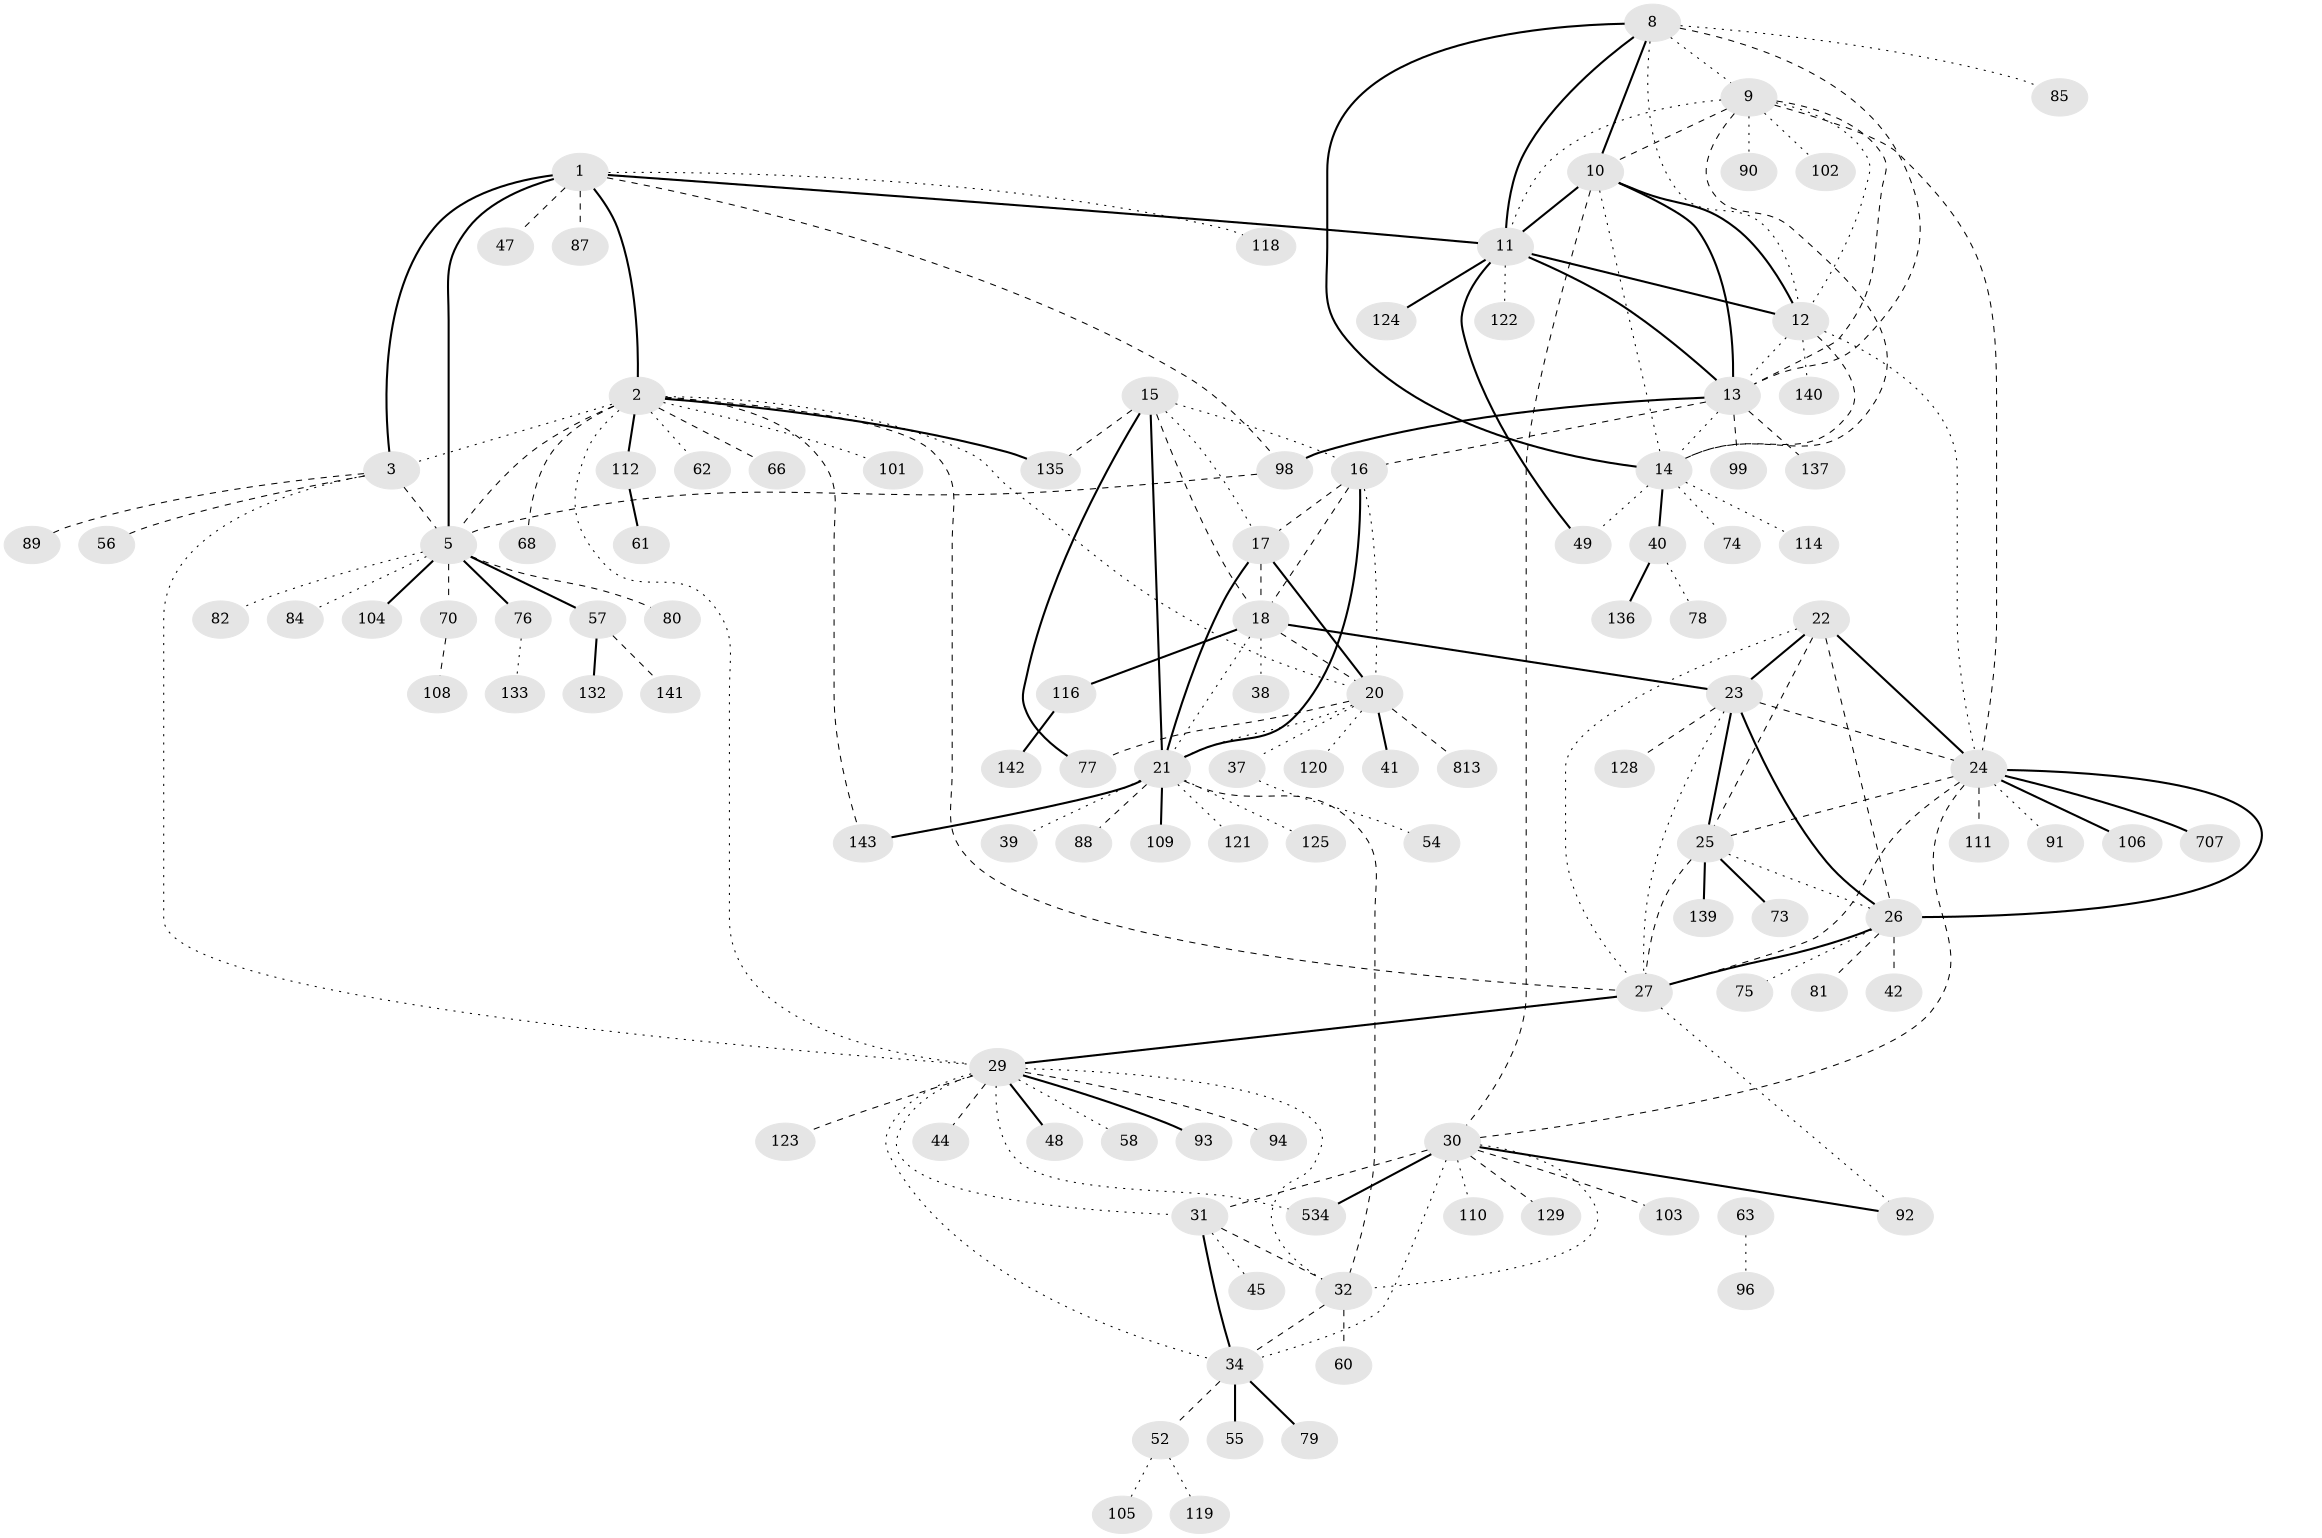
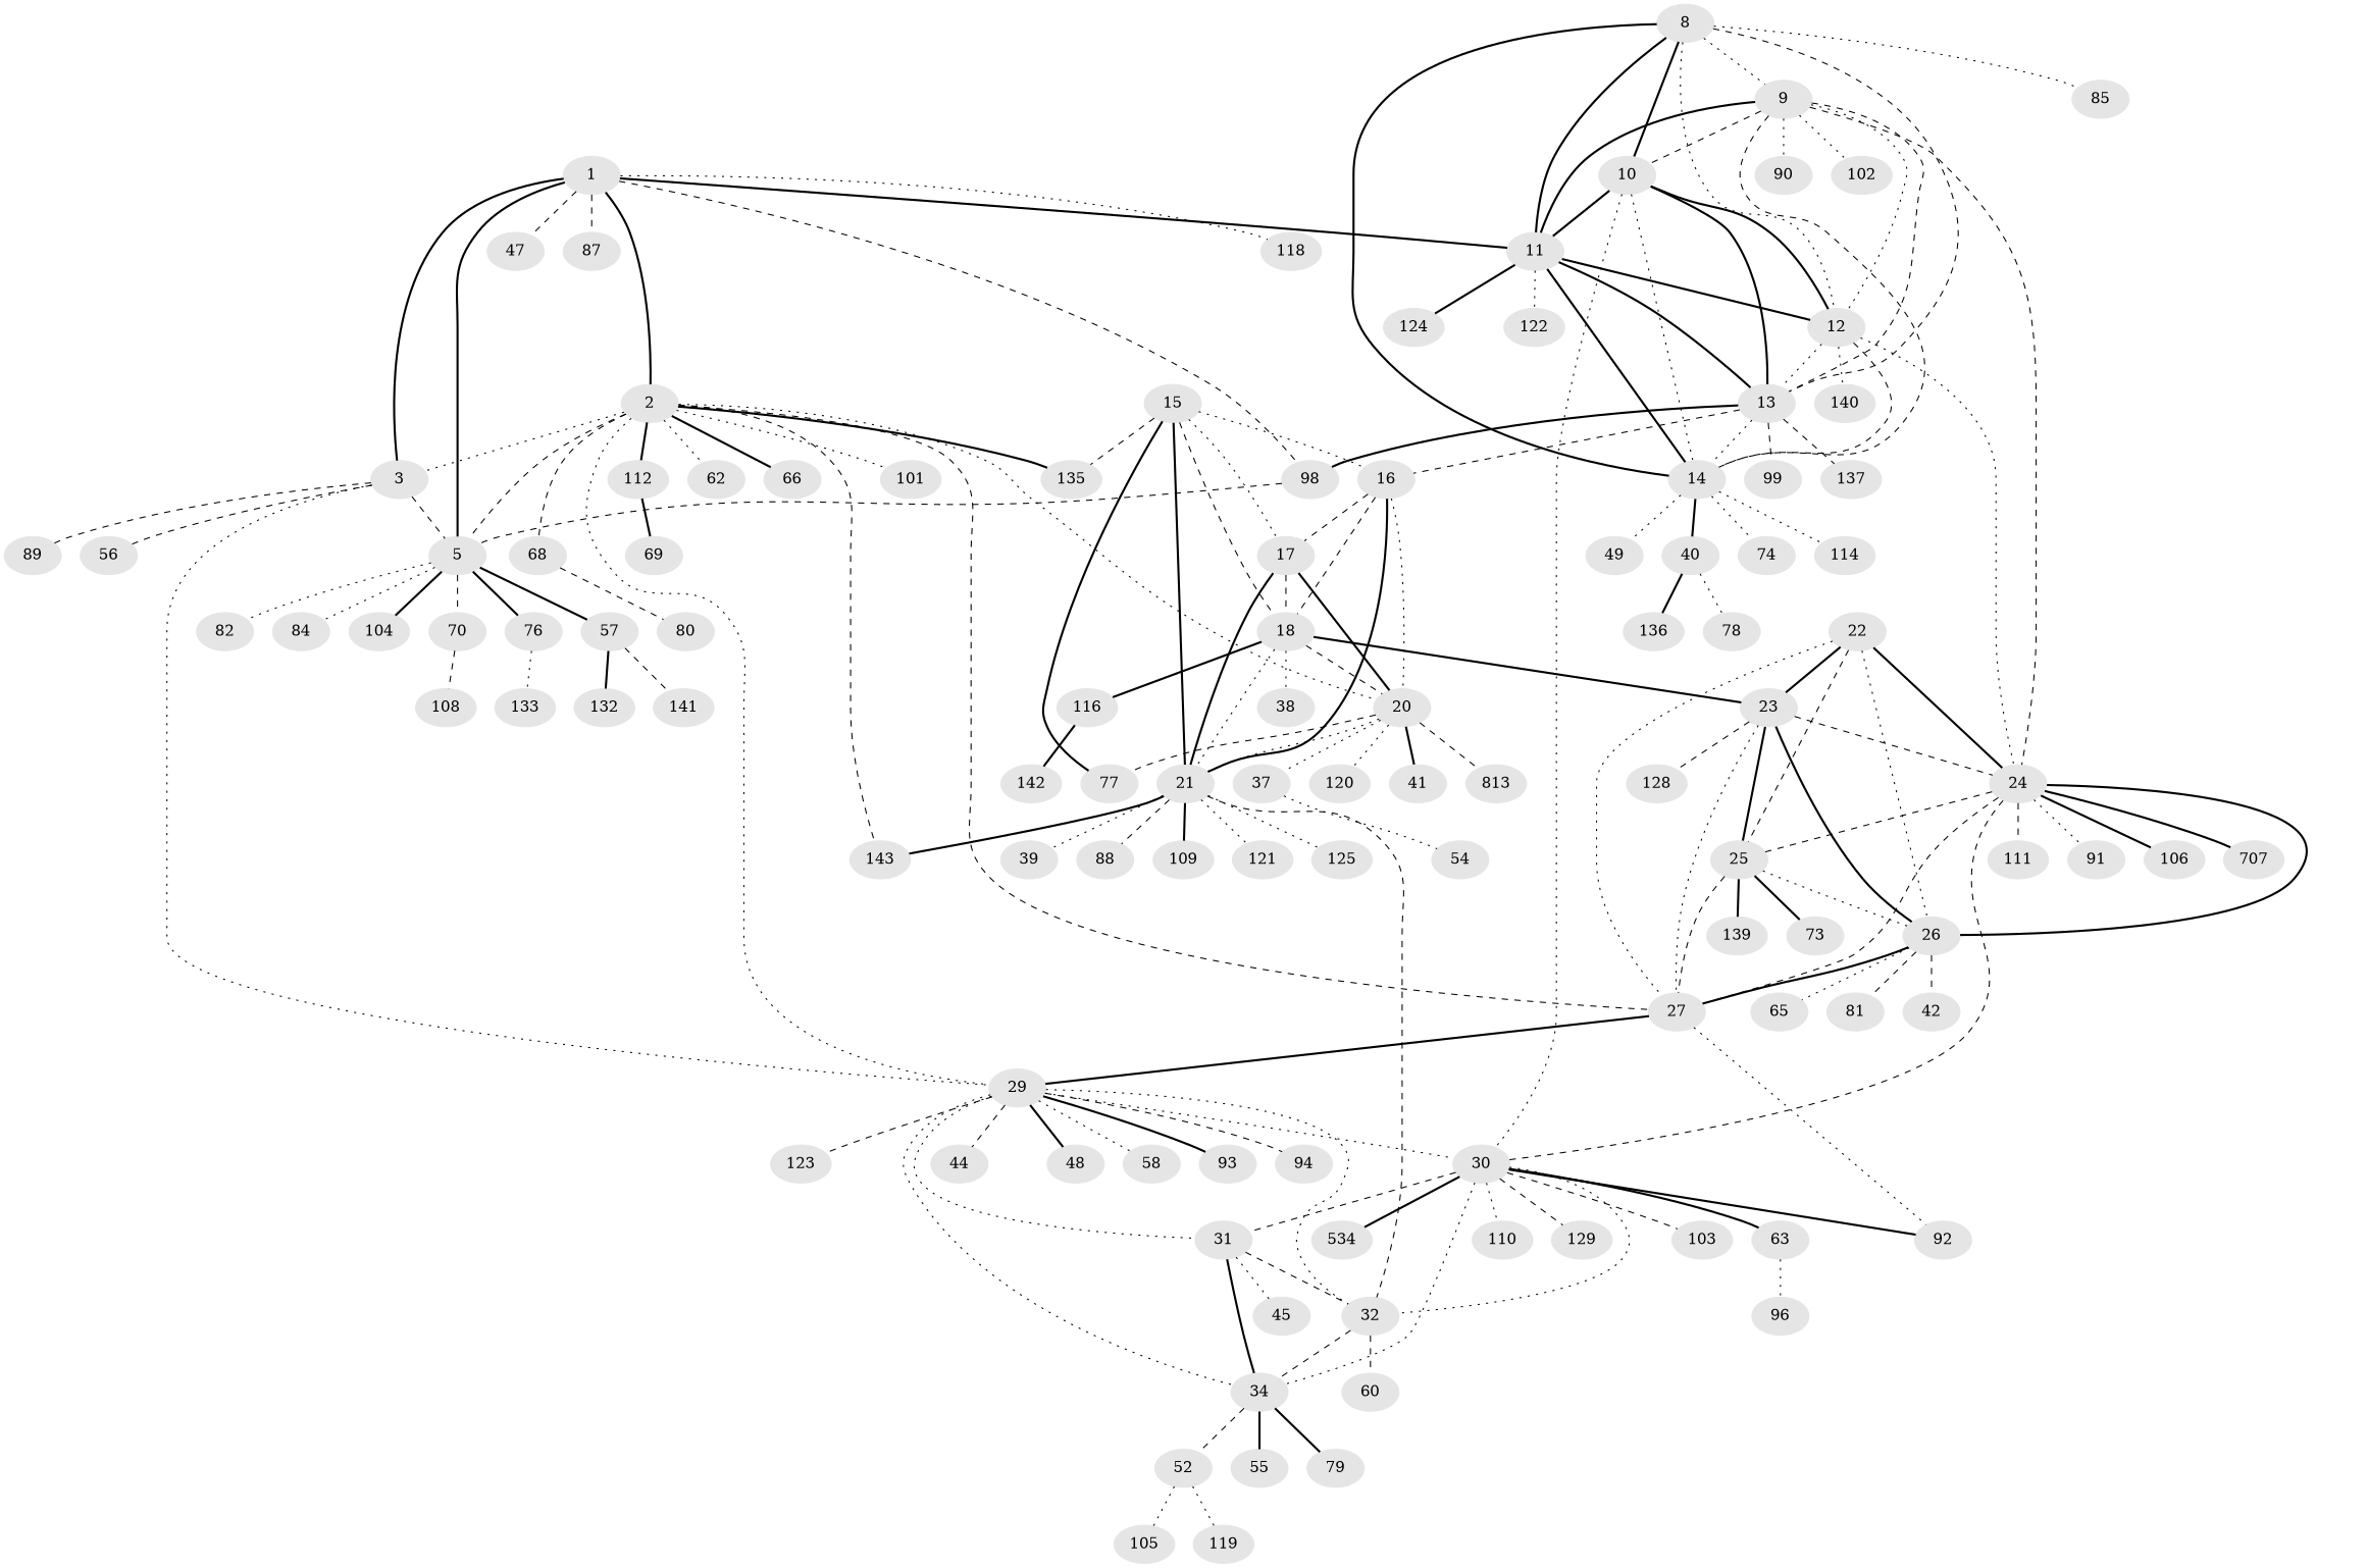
  graph {
    node [color=gray90 style=filled]
    edge [style=dotted]
    1 [super="+7"]
    2 [super="+4"]
    3 [super="+97"]
    5 [super="+6"]
    11 [super="+59"]
    47
    87
    98
    118
    20 [super="+36"]
    27
    29 [super="+35"]
    62
    66 [super="+138"]
    68
    101
    112
    135
    143
    56
    89
    57 [super="+72"]
    70
    76
    80
    82
    84
    104 [super="+115"]
    12 [super="+75"]
    13 [super="+46"]
    14 [super="+83"]
    122
    124
    21 [super="+67"]
    37
    41
    77
    n38 [label=813]
    120
    92
    44
    30 [super="+33"]
    32 [super="+61"]
    31 [super="+131"]
    34
    48
    58
    93
    94
    123
-   69 [label=61]
+   69
    132
    141
    108
    133
    8 [super="+100"]
    9 [super="+53"]
    10 [super="+43"]
    85
    24 [super="+95"]
    90
    102
    140
    16 [super="+126"]
    99
    137
    40 [super="+127"]
    49
    74
    114
    25 [super="+51"]
    26 [super="+28"]
    91
    106
    n75 [label=707]
    111
    63
    103
    110
    129
    n81 [label=534]
    17 [super="+50"]
    18 [super="+19"]
    78
    136
    15 [super="+86"]
    23 [super="+130"]
    38
    116
    39
    88
    109
    121
    125
    128
    142
    54
    60
    22
    73
    139
    42
-   65 [label=75]
+   65
    81
    45
    52
    55
    79
    96
    105
    119
    1 -- 2 [style=bold weight=4]
    1 -- 3 [style=bold weight=2]
    1 -- 5 [style=bold weight=4]
    1 -- 11 [style=bold]
    1 -- 47 [style=dashed]
    1 -- 87 [style=dashed]
    1 -- 98 [style=dashed]
    1 -- 118
    2 -- 3 [weight=2]
    2 -- 5 [style=dashed weight=4]
    2 -- 20
    2 -- 27 [style=dashed]
    2 -- 29
    2 -- 62
-   2 -- 66 [style=dashed]
+   2 -- 66 [style=bold]
    2 -- 68 [style=dashed]
    2 -- 101
    2 -- 112 [style=bold]
    2 -- 135 [style=bold]
    2 -- 143 [style=dashed]
    3 -- 5 [style=dashed weight=2]
    3 -- 29
    3 -- 56 [style=dashed]
    3 -- 89 [style=dashed]
    5 -- 57 [style=bold]
    5 -- 70 [style=dashed]
    5 -- 76 [style=bold]
-   5 -- 80 [style=dashed]
+   68 -- 80 [style=dashed]
    5 -- 82
    5 -- 84
    5 -- 104 [style=bold]
    11 -- 12 [style=bold]
    11 -- 13 [style=bold]
-   11 -- 49 [style=bold]
+   11 -- 14 [style=bold]
    11 -- 122
    11 -- 124 [style=bold]
    98 -- 5 [style=dashed]
    20 -- 21
    20 -- 37
    20 -- 41 [style=bold]
    20 -- 77 [style=dashed]
    20 -- n38 [style=dashed]
    20 -- 120
    27 -- 29 [style=bold]
    27 -- 92
    29 -- 44 [style=dashed]
-   29 -- n81 [weight=4]
+   29 -- 30 [weight=4]
    29 -- 32 [weight=2]
    29 -- 31 [weight=2]
    29 -- 34 [weight=2]
    29 -- 48 [style=bold]
    29 -- 58
    29 -- 93 [style=bold]
    29 -- 94 [style=dashed]
    29 -- 123 [style=dashed]
    112 -- 69 [style=bold]
    57 -- 132 [style=bold]
    57 -- 141 [style=dashed]
    70 -- 108 [style=dashed]
    76 -- 133
    12 -- 13
    12 -- 14 [style=dashed]
    12 -- 24
    12 -- 140
    13 -- 98 [style=bold]
    13 -- 14
    13 -- 16 [style=dashed]
    13 -- 99 [style=dashed]
    13 -- 137 [style=dashed]
    14 -- 40 [style=bold]
    14 -- 49
    14 -- 74
    14 -- 114
    21 -- 143 [style=bold]
    21 -- 32 [style=dashed weight=2]
    21 -- 39
    21 -- 88 [style=dashed]
    21 -- 109 [style=bold]
    21 -- 121
    21 -- 125
    37 -- 54
    30 -- 92 [style=bold]
    30 -- 32 [weight=2]
    30 -- 31 [style=dashed weight=2]
    30 -- 34 [weight=2]
+   30 -- 63 [style=bold]
    30 -- 103 [style=dashed]
    30 -- 110
    30 -- 129 [style=dashed]
    30 -- n81 [style=bold]
    32 -- 34 [style=dashed]
    32 -- 60 [style=dashed]
    31 -- 32 [style=dashed]
    31 -- 34 [style=bold]
    31 -- 45
    34 -- 52 [style=dashed]
    34 -- 55 [style=bold]
    34 -- 79 [style=bold]
    8 -- 11 [style=bold]
    8 -- 12
    8 -- 13 [style=dashed]
    8 -- 14 [style=bold]
    8 -- 9
    8 -- 10 [style=bold]
    8 -- 85
-   9 -- 11
+   9 -- 11 [style=bold]
    9 -- 12
    9 -- 13 [style=dashed]
    9 -- 14 [style=dashed]
    9 -- 10 [style=dashed]
    9 -- 24 [style=dashed]
    9 -- 90
    9 -- 102
    10 -- 11 [style=bold]
    10 -- 12 [style=bold]
    10 -- 13 [style=bold]
    10 -- 14
-   10 -- 30 [style=dashed]
+   10 -- 30
    24 -- 27 [style=dashed]
    24 -- 30 [style=dashed]
    24 -- 25 [style=dashed]
    24 -- 26 [style=bold weight=2]
    24 -- 91
    24 -- 106 [style=bold]
    24 -- n75 [style=bold]
    24 -- 111 [style=dashed]
    16 -- 20
    16 -- 21 [style=bold]
    16 -- 17 [style=dashed]
    16 -- 18 [style=dashed weight=2]
    40 -- 78
    40 -- 136 [style=bold]
    25 -- 27 [style=dashed]
    25 -- 26 [weight=2]
    25 -- 73 [style=bold]
    25 -- 139 [style=bold]
    26 -- 27 [style=bold weight=2]
    26 -- 42 [style=dashed]
    26 -- 65
    26 -- 81 [style=dashed]
    63 -- 96
    17 -- 20 [style=bold]
    17 -- 21 [style=bold]
    17 -- 18 [style=dashed weight=2]
    18 -- 20 [style=dashed weight=2]
    18 -- 21 [weight=2]
    18 -- 23 [style=bold]
    18 -- 38
    18 -- 116 [style=bold]
    15 -- 135 [style=dashed]
    15 -- 21 [style=bold]
    15 -- 77 [style=bold]
    15 -- 16
    15 -- 17
    15 -- 18 [style=dashed weight=2]
    23 -- 27
    23 -- 24 [style=dashed]
    23 -- 25 [style=bold]
    23 -- 26 [style=bold weight=2]
    23 -- 128 [style=dashed]
    116 -- 142 [style=bold]
    22 -- 27
    22 -- 24 [style=bold]
    22 -- 25 [style=dashed]
-   22 -- 26 [style=dashed weight=2]
+   22 -- 26 [weight=2]
    22 -- 23 [style=bold]
    52 -- 105
    52 -- 119
  }
